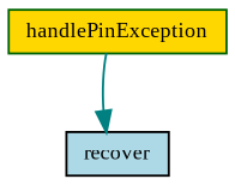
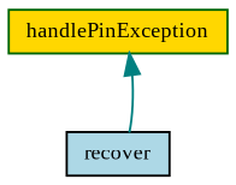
  digraph {
    rankdir=TB
    fontname="Liberation Serif"
    node [fontname="Liberation Serif" fontsize=10 shape=record style=filled]
    n1 [color=darkgreen fillcolor=gold fontcolor=black height=0.2 label=handlePinException width=0.4]
    n2 [color=black fillcolor=lightblue height=0.2 label=recover width=0.4]
-   n1 -> n2 [color=teal fontname="Liberation Serif" fontsize=10 labelfontname=Helvetica labelfontsize=10 style=solid]
+   n2 -> n1 [color=teal fontname="Liberation Serif" fontsize=10 labelfontname=Helvetica labelfontsize=10 style=solid]
  }
